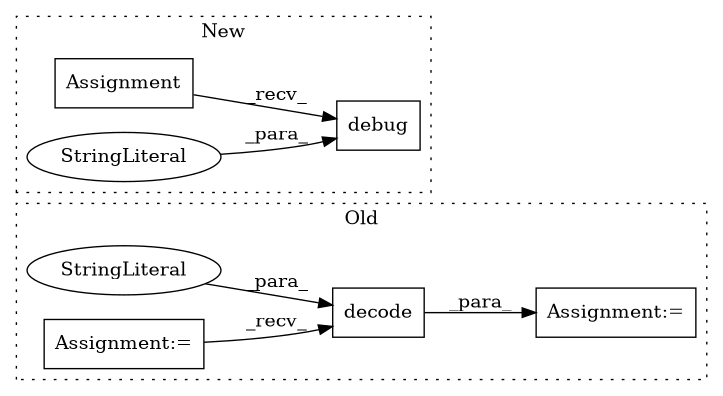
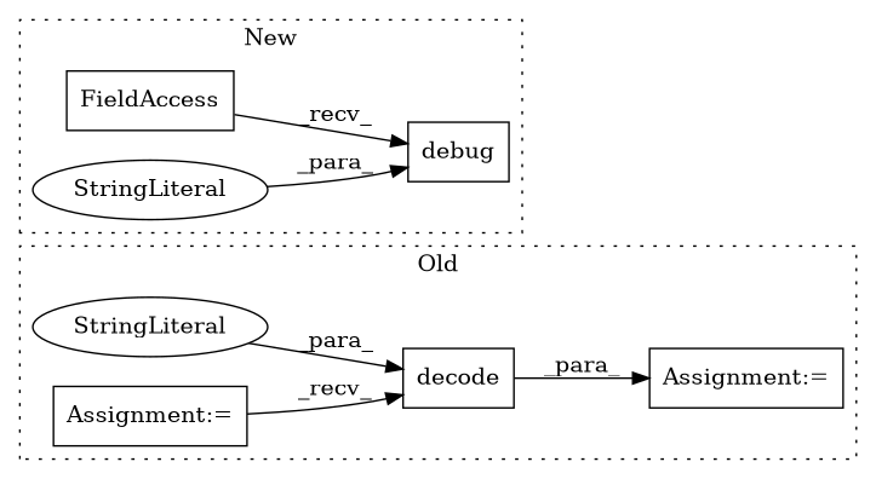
  digraph {
    fontname="DejaVu Serif"
    rankdir=LR
    node [a=32 fontname="DejaVu Serif" shape=box]
    edge [fontname="DejaVu Serif"]
    n1 [l="7,1" label=decode s="13552,13566"]
    n2 [a=45 l=7 label=StringLiteral s=13559 shape=ellipse]
    n3 [a=7 l=1 label="Assignment:=" s=13523]
    n4 [a=7 l=2 label="Assignment:=" s=13277]
    n5 [l="6,1" label=debug s="13095,13158"]
-   n6 [a=22 l=6 label=Assignment s=13152]
+   n6 [a=22 l=6 label=FieldAccess s=13152]
    n7 [a=45 l=36 label=StringLiteral s=13101 shape=ellipse]
    subgraph cluster_1 {
      label=Old
      style=dotted
      n1
      n2
      n3
      n4
    }
    subgraph cluster_2 {
      label=New
      style=dotted
      n5
      n6
      n7
    }
    n1 -> n3 [label=_para_]
    n2 -> n1 [label=_para_]
    n4 -> n1 [label=_recv_]
    n6 -> n5 [label=_recv_]
    n7 -> n5 [label=_para_]
  }
